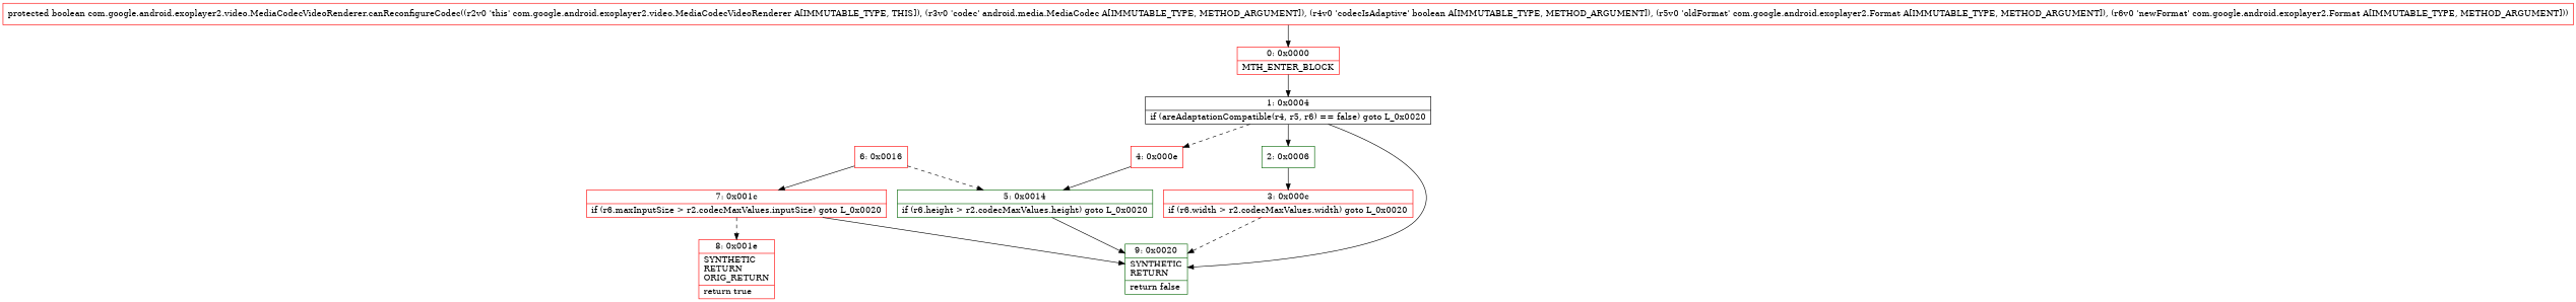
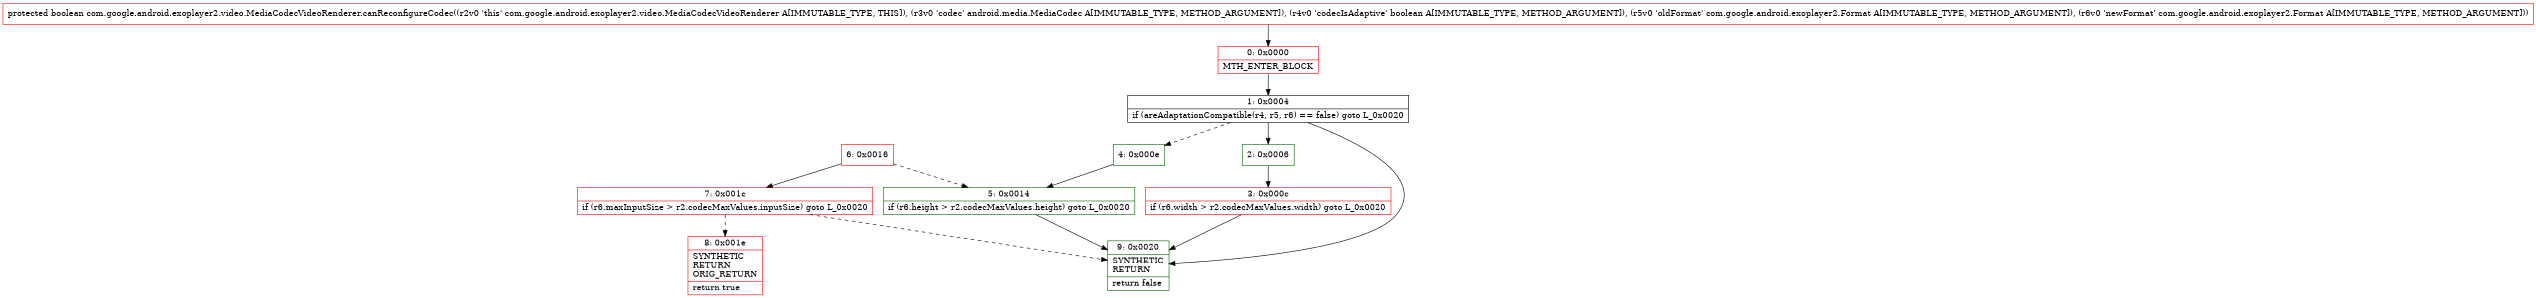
  digraph {
    node [color=red shape=record]
    n1 [label="{0\:\ 0x0000|MTH_ENTER_BLOCK\l}"]
    n2 [color=black label="{1\:\ 0x0004|if (areAdaptationCompatible(r4, r5, r6) == false) goto L_0x0020\l}"]
    n3 [color=darkgreen label="{2\:\ 0x0006}"]
    n4 [color=darkgreen label="{9\:\ 0x0020|SYNTHETIC\lRETURN\l|return false\l}"]
-   n5 [label="{4\:\ 0x000e}"]
+   n5 [color=darkgreen label="{4\:\ 0x000e}"]
    n6 [label="{3\:\ 0x000c|if (r6.width \> r2.codecMaxValues.width) goto L_0x0020\l}"]
    n7 [color=darkgreen label="{5\:\ 0x0014|if (r6.height \> r2.codecMaxValues.height) goto L_0x0020\l}"]
    n8 [label="{6\:\ 0x0016}"]
    n9 [label="{7\:\ 0x001c|if (r6.maxInputSize \> r2.codecMaxValues.inputSize) goto L_0x0020\l}"]
    n10 [label="{8\:\ 0x001e|SYNTHETIC\lRETURN\lORIG_RETURN\l|return true\l}"]
    n11 [label="{protected boolean com.google.android.exoplayer2.video.MediaCodecVideoRenderer.canReconfigureCodec((r2v0 'this' com.google.android.exoplayer2.video.MediaCodecVideoRenderer A[IMMUTABLE_TYPE, THIS]), (r3v0 'codec' android.media.MediaCodec A[IMMUTABLE_TYPE, METHOD_ARGUMENT]), (r4v0 'codecIsAdaptive' boolean A[IMMUTABLE_TYPE, METHOD_ARGUMENT]), (r5v0 'oldFormat' com.google.android.exoplayer2.Format A[IMMUTABLE_TYPE, METHOD_ARGUMENT]), (r6v0 'newFormat' com.google.android.exoplayer2.Format A[IMMUTABLE_TYPE, METHOD_ARGUMENT])) }"]
    n1 -> n2
    n2 -> n3 [style=solid]
    n2 -> n4
    n2 -> n5 [style=dashed]
    n3 -> n6
    n5 -> n7
-   n6 -> n4 [style=dashed]
+   n6 -> n4
    n7 -> n4
    n8 -> n7 [style=dashed]
    n8 -> n9
-   n9 -> n4
+   n9 -> n4 [style=dashed]
    n9 -> n10 [style=dashed]
    n11 -> n1
  }
